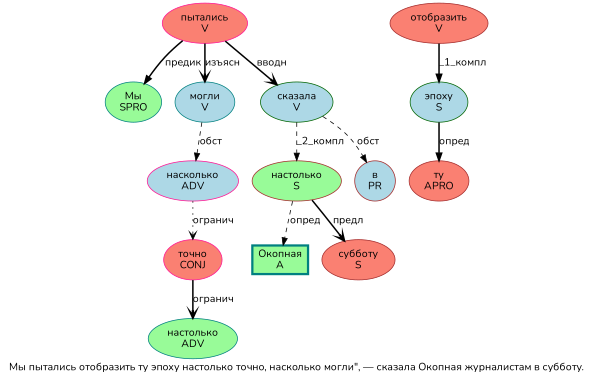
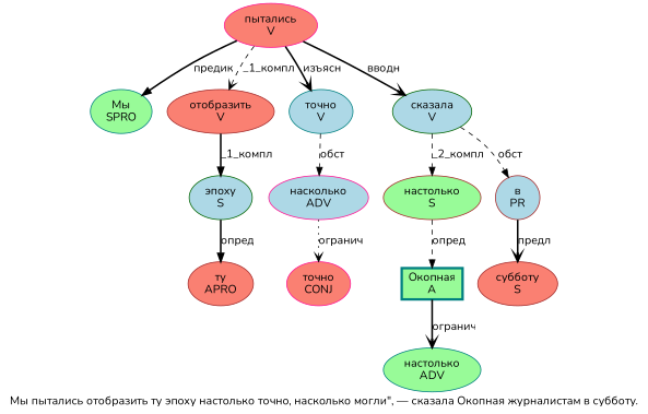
  digraph {
    fontname=Nunito
    label="Мы пытались отобразить ту эпоху настолько точно, насколько могли\", — сказала Окопная журналистам в субботу."
    node [color=brown fillcolor=salmon fontname=Nunito penwidth=1 shape=ellipse style=filled]
    edge [arrowhead=normal fontname=Nunito style=bold]
    n1 [color=teal fillcolor=palegreen label="Мы\nSPRO"]
    n2 [color=deeppink label="пытались\nV"]
    n3 [label="отобразить\nV"]
-   n4 [color=teal fillcolor=lightblue label="могли\nV"]
+   n4 [color=teal fillcolor=lightblue label="точно\nV"]
    n5 [color=darkgreen fillcolor=lightblue label="сказала\nV"]
    n6 [color=darkgreen fillcolor=lightblue label="эпоху\nS"]
    n7 [color=deeppink fillcolor=lightblue label="насколько\nADV"]
    n8 [fillcolor=palegreen label="настолько\nS"]
    n9 [fillcolor=lightblue label="в\nPR"]
    n10 [label="ту\nAPRO"]
    n11 [color=teal fillcolor=palegreen label="настолько\nADV"]
    n12 [color=deeppink label="точно\nCONJ"]
    n13 [color=teal fillcolor=palegreen label="Окопная\nA" penwidth=3 shape=box]
    n14 [label="субботу\nS"]
    n2 -> n1 [label="предик"]
+   n2 -> n3 [arrowhead=vee label="_1_компл" style=dashed]
    n2 -> n4 [arrowhead=vee label="изъясн"]
    n2 -> n5 [arrowhead=vee label="вводн"]
    n3 -> n6 [label="_1_компл"]
    n4 -> n7 [label="обст" style=dashed]
    n5 -> n8 [label="_2_компл" style=dashed]
    n5 -> n9 [label="обст" style=dashed]
    n6 -> n10 [label="опред"]
    n7 -> n12 [arrowhead=vee label="огранич" style=dotted]
    n8 -> n13 [label="опред" style=dashed]
-   n8 -> n14 [arrowhead=vee label="предл"]
-   n12 -> n11 [arrowhead=vee label="огранич"]
+   n9 -> n14 [arrowhead=vee label="предл"]
+   n13 -> n11 [arrowhead=vee label="огранич"]
  }
